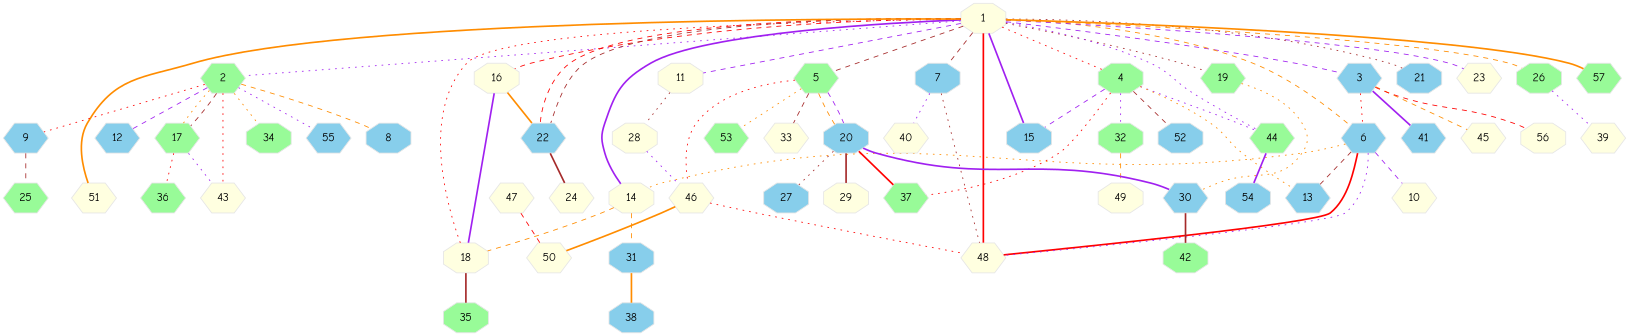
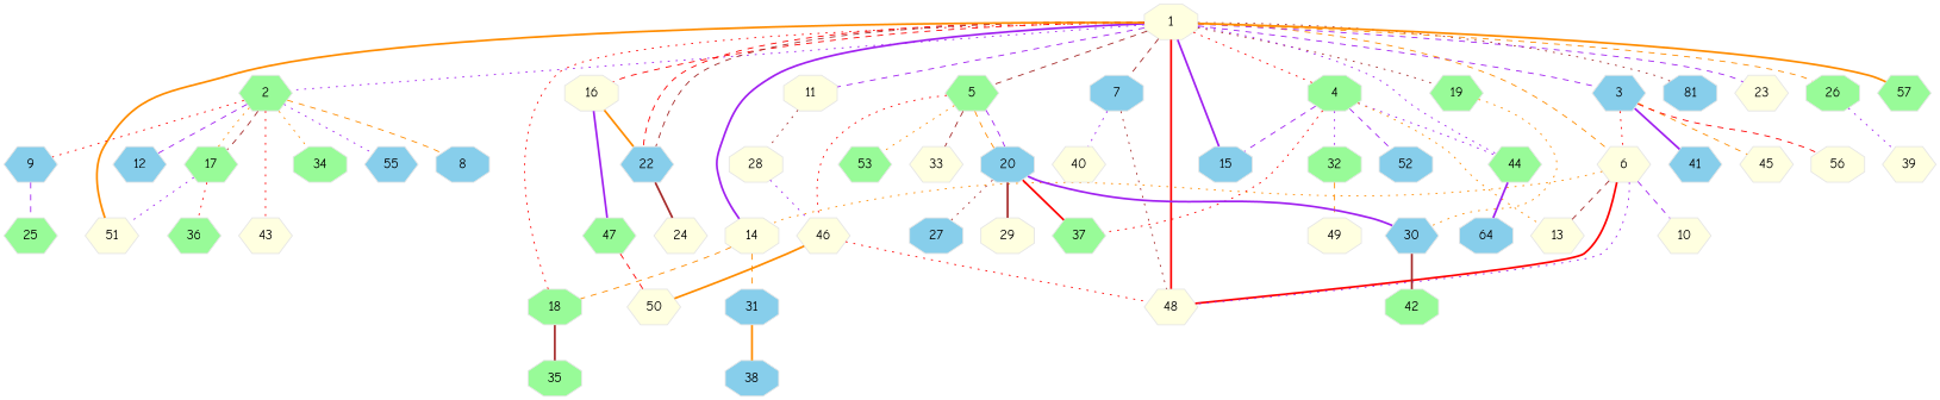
  graph {
    fontname="Comic Neue"
    node [color=gray90 fillcolor=lightyellow fontname="Comic Neue" shape=hexagon style=filled]
    edge [color=purple fontname="Comic Neue" style=dotted]
    1 [shape=octagon]
    2 [fillcolor=palegreen]
    3 [fillcolor=skyblue]
    4 [fillcolor=palegreen shape=octagon]
    5 [fillcolor=palegreen]
-   6 [fillcolor=skyblue]
+   6
    7 [fillcolor=skyblue shape=octagon]
    11 [shape=octagon]
    14 [shape=octagon]
    15 [fillcolor=skyblue shape=octagon]
    16 [shape=octagon]
-   18 [shape=octagon]
+   18 [fillcolor=palegreen shape=octagon]
    19 [fillcolor=palegreen]
-   21 [fillcolor=skyblue shape=octagon]
+   21 [fillcolor=skyblue shape=octagon label=81]
    22 [fillcolor=skyblue]
    23
    26 [fillcolor=palegreen shape=octagon]
    44 [fillcolor=palegreen]
    48
    51
    57 [fillcolor=palegreen]
    8 [fillcolor=skyblue shape=octagon]
    9 [fillcolor=skyblue]
    12 [fillcolor=skyblue]
    17 [fillcolor=palegreen]
    34 [fillcolor=palegreen shape=octagon]
    43
    55 [fillcolor=skyblue]
    41 [fillcolor=skyblue]
    45
    56 [shape=octagon]
-   13 [fillcolor=skyblue]
+   13
    32 [fillcolor=palegreen shape=octagon]
    37 [fillcolor=palegreen]
    52 [fillcolor=skyblue shape=octagon]
    20 [fillcolor=skyblue shape=octagon]
    33
    46
    53 [fillcolor=palegreen]
    10
    40
    28 [shape=octagon]
    31 [fillcolor=skyblue shape=octagon]
-   47
+   47 [fillcolor=palegreen]
    35 [fillcolor=palegreen shape=octagon]
    30 [fillcolor=skyblue]
    24
    39
-   54 [fillcolor=skyblue shape=octagon]
+   54 [fillcolor=skyblue shape=octagon label=64]
    25 [fillcolor=palegreen]
    36 [fillcolor=palegreen]
    49 [shape=octagon]
    27 [fillcolor=skyblue shape=octagon]
    29 [shape=octagon]
    50
    38 [fillcolor=skyblue shape=octagon]
    42 [fillcolor=palegreen shape=octagon]
    1 -- 2
    1 -- 3 [style=dashed]
    1 -- 4 [color=red]
    1 -- 5 [color=brown style=dashed]
    1 -- 6 [color=darkorange style=dashed]
    1 -- 7 [color=brown style=dashed]
    1 -- 11 [style=dashed]
    1 -- 14 [style=bold]
    1 -- 15 [style=bold]
    1 -- 16 [color=red style=dashed]
    1 -- 18 [color=red]
    1 -- 19 [color=brown]
    1 -- 21 [color=brown]
    1 -- 22 [color=red style=dashed]
    1 -- 22 [color=brown style=dashed]
    1 -- 23 [style=dashed]
    1 -- 26 [color=darkorange style=dashed]
    1 -- 44
    1 -- 48 [color=red style=bold]
    1 -- 51 [color=darkorange style=bold]
    1 -- 57 [color=darkorange style=bold]
    2 -- 8 [color=darkorange style=dashed]
    2 -- 9 [color=red]
    2 -- 12 [style=dashed]
    2 -- 17 [color=darkorange]
    2 -- 17 [color=brown style=dashed]
    2 -- 34 [color=darkorange]
    2 -- 43 [color=red]
    2 -- 55
    3 -- 6 [color=red]
    3 -- 41 [style=bold]
    3 -- 45 [color=darkorange style=dashed]
    3 -- 56 [color=red style=dashed]
    4 -- 15 [style=dashed]
    4 -- 44
    4 -- 13 [color=darkorange]
    4 -- 32
    4 -- 37 [color=red]
-   4 -- 52 [color=brown style=dashed]
+   4 -- 52 [style=dashed]
    5 -- 20 [color=darkorange style=dashed]
    5 -- 20 [style=dashed]
    5 -- 33 [color=brown style=dashed]
    5 -- 46 [color=red]
    5 -- 53 [color=darkorange]
    6 -- 14 [color=darkorange]
    6 -- 48 [color=red style=bold]
    6 -- 48
    6 -- 13 [color=brown style=dashed]
    6 -- 10 [style=dashed]
    7 -- 48 [color=brown]
    7 -- 40
    11 -- 28 [color=brown]
    14 -- 18 [color=darkorange style=dashed]
    14 -- 31 [color=darkorange style=dashed]
    16 -- 22 [color=darkorange style=bold]
-   16 -- 18 [style=bold]
+   16 -- 47 [style=bold]
    18 -- 35 [color=brown style=bold]
    19 -- 30 [color=darkorange]
    22 -- 24 [color=brown style=bold]
    26 -- 39
    44 -- 54 [style=bold]
-   9 -- 25 [color=brown style=dashed]
-   17 -- 43
+   9 -- 25 [style=dashed]
+   17 -- 51
    17 -- 36 [color=red]
    32 -- 49 [color=darkorange style=dashed]
    20 -- 37 [color=red style=bold]
    20 -- 30 [style=bold]
    20 -- 27 [color=brown]
    20 -- 29 [color=brown style=bold]
    46 -- 48 [color=red]
    46 -- 50 [color=darkorange style=bold]
    28 -- 46
    31 -- 38 [color=darkorange style=bold]
    47 -- 50 [color=red style=dashed]
    30 -- 42 [color=brown style=bold]
  }
